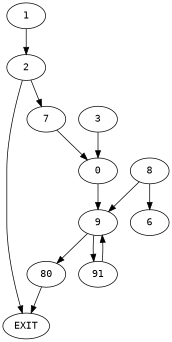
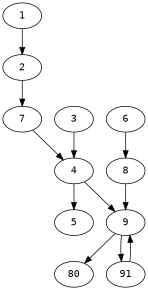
  digraph {
    fontname="DejaVu Sans Mono"
    node [fontname="DejaVu Sans Mono"]
    edge [fontname="DejaVu Sans Mono"]
    1
    2
-   n3 [label=EXIT]
    7
    3
-   4 [label=0]
+   4
+   5
    9
    6
    8
    n11 [label=80]
    n12 [label=91]
    1 -> 2
-   2 -> n3
    2 -> 7
    7 -> 4
    3 -> 4
+   4 -> 5
    4 -> 9
    9 -> n11
    9 -> n12
-   8 -> 6
+   6 -> 8
    8 -> 9
-   n11 -> n3
    n12 -> 9
  }
